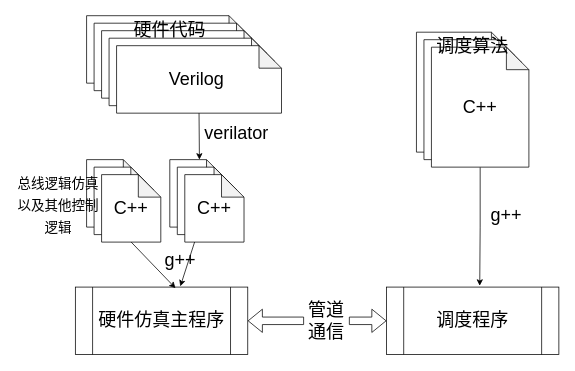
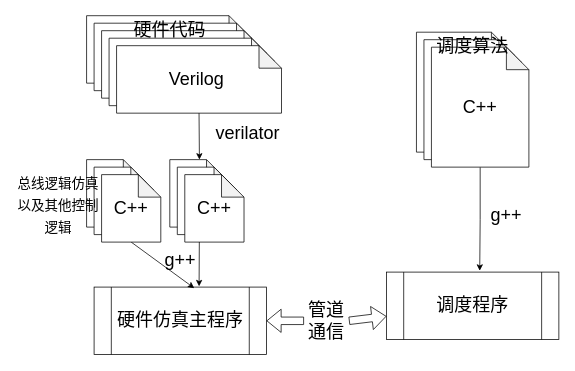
  <mxCell id="0" />
  <mxCell id="1" parent="0" />
  <mxCell id="2" value="&lt;font style=&quot;font-size: 24px;&quot;&gt;Verilog&amp;nbsp;&lt;/font&gt;" style="shape=note;whiteSpace=wrap;html=1;backgroundOutline=1;darkOpacity=0.05;" vertex="1" parent="1"><mxGeometry x="115" y="20" width="220" height="90" as="geometry" /></mxCell>
  <mxCell id="3" value="&lt;font style=&quot;font-size: 24px;&quot;&gt;C++&lt;/font&gt;" style="shape=note;whiteSpace=wrap;html=1;backgroundOutline=1;darkOpacity=0.05;" vertex="1" parent="1"><mxGeometry x="555" y="42" width="130" height="160" as="geometry" /></mxCell>
- <mxCell id="4" value="硬件仿真主程序" style="shape=process;whiteSpace=wrap;html=1;backgroundOutline=1;fontSize=24;" vertex="1" parent="1"><mxGeometry x="100" y="382" width="230" height="90" as="geometry" /></mxCell>
- <mxCell id="5" value="调度程序" style="shape=process;whiteSpace=wrap;html=1;backgroundOutline=1;fontSize=24;" vertex="1" parent="1"><mxGeometry x="515" y="382" width="230" height="90" as="geometry" /></mxCell>
+ <mxCell id="4" value="硬件仿真主程序" style="shape=process;whiteSpace=wrap;html=1;backgroundOutline=1;fontSize=24;" vertex="1" parent="1"><mxGeometry x="125" y="382" width="230" height="90" as="geometry" /></mxCell>
+ <mxCell id="5" value="调度程序" style="shape=process;whiteSpace=wrap;html=1;backgroundOutline=1;fontSize=24;" vertex="1" parent="1"><mxGeometry x="515" y="362" width="230" height="90" as="geometry" /></mxCell>
  <mxCell id="6" value="" style="shape=flexArrow;endArrow=classic;startArrow=none;html=1;rounded=0;fontSize=24;exitX=1;exitY=0.5;exitDx=0;exitDy=0;" edge="1" parent="1" source="7" target="5"><mxGeometry width="100" height="100" relative="1" as="geometry"><mxPoint x="385" y="382" as="sourcePoint" /><mxPoint x="485" y="282" as="targetPoint" /></mxGeometry></mxCell>
  <mxCell id="7" value="管道通信" style="text;html=1;strokeColor=none;fillColor=none;align=center;verticalAlign=middle;whiteSpace=wrap;rounded=0;fontSize=24;" vertex="1" parent="1"><mxGeometry x="405" y="412" width="60" height="30" as="geometry" /></mxCell>
  <mxCell id="8" value="" style="shape=flexArrow;endArrow=none;startArrow=classic;html=1;rounded=0;fontSize=24;exitX=1;exitY=0.5;exitDx=0;exitDy=0;" edge="1" parent="1" source="4" target="7"><mxGeometry width="100" height="100" relative="1" as="geometry"><mxPoint x="355" y="427" as="sourcePoint" /><mxPoint x="515" y="427" as="targetPoint" /></mxGeometry></mxCell>
  <mxCell id="9" value="&lt;font style=&quot;font-size: 24px;&quot;&gt;C++&lt;/font&gt;" style="shape=note;whiteSpace=wrap;html=1;backgroundOutline=1;darkOpacity=0.05;" vertex="1" parent="1"><mxGeometry x="565" y="52" width="130" height="160" as="geometry" /></mxCell>
  <mxCell id="10" style="edgeStyle=orthogonalEdgeStyle;rounded=0;orthogonalLoop=1;jettySize=auto;html=1;entryX=0.541;entryY=-0.02;entryDx=0;entryDy=0;entryPerimeter=0;fontSize=24;" edge="1" parent="1" source="11" target="5"><mxGeometry relative="1" as="geometry" /></mxCell>
  <mxCell id="11" value="&lt;font style=&quot;font-size: 24px;&quot;&gt;C++&lt;/font&gt;" style="shape=note;whiteSpace=wrap;html=1;backgroundOutline=1;darkOpacity=0.05;" vertex="1" parent="1"><mxGeometry x="575" y="62" width="130" height="160" as="geometry" /></mxCell>
  <mxCell id="12" value="&lt;font style=&quot;font-size: 24px;&quot;&gt;Verilog&amp;nbsp;&lt;/font&gt;" style="shape=note;whiteSpace=wrap;html=1;backgroundOutline=1;darkOpacity=0.05;" vertex="1" parent="1"><mxGeometry x="125" y="30" width="220" height="90" as="geometry" /></mxCell>
  <mxCell id="13" value="&lt;font style=&quot;font-size: 24px;&quot;&gt;Verilog&amp;nbsp;&lt;/font&gt;" style="shape=note;whiteSpace=wrap;html=1;backgroundOutline=1;darkOpacity=0.05;" vertex="1" parent="1"><mxGeometry x="135" y="40" width="220" height="90" as="geometry" /></mxCell>
  <mxCell id="14" value="&lt;font style=&quot;font-size: 24px;&quot;&gt;Verilog&amp;nbsp;&lt;/font&gt;" style="shape=note;whiteSpace=wrap;html=1;backgroundOutline=1;darkOpacity=0.05;" vertex="1" parent="1"><mxGeometry x="145" y="50" width="220" height="90" as="geometry" /></mxCell>
  <mxCell id="15" value="&lt;font style=&quot;font-size: 24px;&quot;&gt;Verilog&amp;nbsp;&lt;/font&gt;" style="shape=note;whiteSpace=wrap;html=1;backgroundOutline=1;darkOpacity=0.05;" vertex="1" parent="1"><mxGeometry x="155" y="60" width="220" height="90" as="geometry" /></mxCell>
  <mxCell id="16" value="&lt;span style=&quot;font-size: 24px;&quot;&gt;C++&lt;/span&gt;" style="shape=note;whiteSpace=wrap;html=1;backgroundOutline=1;darkOpacity=0.05;" vertex="1" parent="1"><mxGeometry x="226" y="212" width="79" height="90" as="geometry" /></mxCell>
  <mxCell id="17" value="" style="endArrow=classic;html=1;rounded=0;fontSize=24;exitX=0.5;exitY=1;exitDx=0;exitDy=0;exitPerimeter=0;entryX=0.5;entryY=0;entryDx=0;entryDy=0;entryPerimeter=0;" edge="1" parent="1" source="15" target="16"><mxGeometry width="50" height="50" relative="1" as="geometry"><mxPoint x="245" y="212" as="sourcePoint" /><mxPoint x="295" y="162" as="targetPoint" /></mxGeometry></mxCell>
- <mxCell id="18" value="verilator" style="text;html=1;strokeColor=none;fillColor=none;align=center;verticalAlign=middle;whiteSpace=wrap;rounded=0;fontSize=24;" vertex="1" parent="1"><mxGeometry x="285" y="162" width="60" height="30" as="geometry" /></mxCell>
+ <mxCell id="18" value="verilator" style="text;html=1;strokeColor=none;fillColor=none;align=center;verticalAlign=middle;whiteSpace=wrap;rounded=0;fontSize=24;" vertex="1" parent="1"><mxGeometry x="300" y="162" width="60" height="30" as="geometry" /></mxCell>
  <mxCell id="19" value="" style="endArrow=classic;html=1;rounded=0;fontSize=24;exitX=0.5;exitY=1;exitDx=0;exitDy=0;exitPerimeter=0;entryX=0.609;entryY=-0.011;entryDx=0;entryDy=0;entryPerimeter=0;" edge="1" parent="1" source="16" target="4"><mxGeometry width="50" height="50" relative="1" as="geometry"><mxPoint x="295" y="372" as="sourcePoint" /><mxPoint x="345" y="322" as="targetPoint" /></mxGeometry></mxCell>
  <mxCell id="20" value="g++" style="text;html=1;strokeColor=none;fillColor=none;align=center;verticalAlign=middle;whiteSpace=wrap;rounded=0;fontSize=24;" vertex="1" parent="1"><mxGeometry x="210" y="332" width="60" height="30" as="geometry" /></mxCell>
  <mxCell id="21" value="&lt;span style=&quot;font-size: 24px;&quot;&gt;C++&lt;/span&gt;" style="shape=note;whiteSpace=wrap;html=1;backgroundOutline=1;darkOpacity=0.05;" vertex="1" parent="1"><mxGeometry x="236" y="222" width="79" height="90" as="geometry" /></mxCell>
  <mxCell id="22" value="&lt;span style=&quot;font-size: 24px;&quot;&gt;C++&lt;/span&gt;" style="shape=note;whiteSpace=wrap;html=1;backgroundOutline=1;darkOpacity=0.05;" vertex="1" parent="1"><mxGeometry x="246" y="232" width="79" height="90" as="geometry" /></mxCell>
  <mxCell id="23" value="g++" style="text;html=1;strokeColor=none;fillColor=none;align=center;verticalAlign=middle;whiteSpace=wrap;rounded=0;fontSize=24;" vertex="1" parent="1"><mxGeometry x="645" y="272" width="60" height="30" as="geometry" /></mxCell>
  <mxCell id="24" value="硬件代码" style="text;html=1;strokeColor=none;fillColor=none;align=center;verticalAlign=middle;whiteSpace=wrap;rounded=0;fontSize=24;" vertex="1" parent="1"><mxGeometry x="166" y="28" width="120" height="22" as="geometry" /></mxCell>
  <mxCell id="25" value="调度算法" style="text;html=1;strokeColor=none;fillColor=none;align=center;verticalAlign=middle;whiteSpace=wrap;rounded=0;fontSize=24;" vertex="1" parent="1"><mxGeometry x="570" y="50" width="120" height="22" as="geometry" /></mxCell>
  <mxCell id="26" value="&lt;span style=&quot;font-size: 24px;&quot;&gt;C++&lt;/span&gt;" style="shape=note;whiteSpace=wrap;html=1;backgroundOutline=1;darkOpacity=0.05;" vertex="1" parent="1"><mxGeometry x="115" y="212" width="79" height="90" as="geometry" /></mxCell>
  <mxCell id="27" value="&lt;span style=&quot;font-size: 24px;&quot;&gt;C++&lt;/span&gt;" style="shape=note;whiteSpace=wrap;html=1;backgroundOutline=1;darkOpacity=0.05;" vertex="1" parent="1"><mxGeometry x="125" y="222" width="79" height="90" as="geometry" /></mxCell>
  <mxCell id="28" style="rounded=0;orthogonalLoop=1;jettySize=auto;html=1;exitX=0.5;exitY=1;exitDx=0;exitDy=0;exitPerimeter=0;fontSize=24;entryX=0.581;entryY=0.016;entryDx=0;entryDy=0;entryPerimeter=0;" edge="1" parent="1" source="29" target="4"><mxGeometry relative="1" as="geometry"><mxPoint x="225" y="362" as="targetPoint" /></mxGeometry></mxCell>
  <mxCell id="29" value="&lt;span style=&quot;font-size: 24px;&quot;&gt;C++&lt;/span&gt;" style="shape=note;whiteSpace=wrap;html=1;backgroundOutline=1;darkOpacity=0.05;" vertex="1" parent="1"><mxGeometry x="135" y="232" width="79" height="90" as="geometry" /></mxCell>
  <mxCell id="30" value="&lt;font style=&quot;font-size: 18px;&quot;&gt;总线逻辑仿真以及其他控制逻辑&lt;/font&gt;" style="text;html=1;strokeColor=none;fillColor=none;align=center;verticalAlign=middle;whiteSpace=wrap;rounded=0;fontSize=24;" vertex="1" parent="1"><mxGeometry x="20" y="232" width="115" height="80" as="geometry" /></mxCell>
